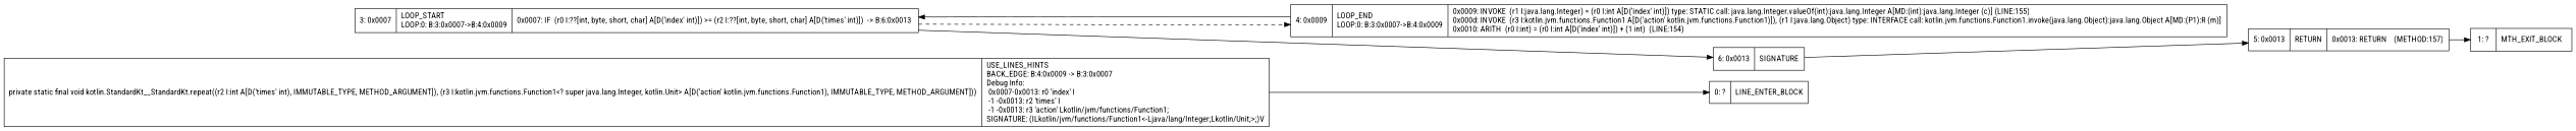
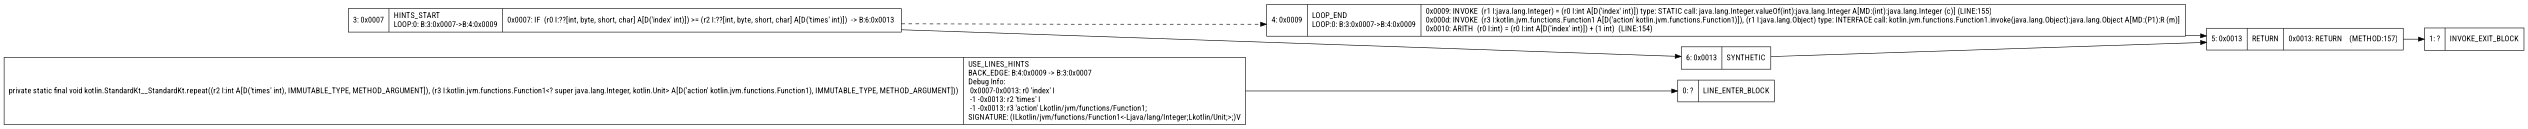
  digraph {
    fontname="Roboto Condensed"
    rankdir=LR
    node [fontname="Roboto Condensed" shape=record]
    edge [fontname="Roboto Condensed"]
    n1 [label="{0\:\ ?|LINE_ENTER_BLOCK\l}"]
-   n2 [label="{3\:\ 0x0007|LOOP_START\lLOOP:0: B:3:0x0007\-\>B:4:0x0009\l|0x0007: IF  (r0 I:??[int, byte, short, char] A[D('index' int)]) \>= (r2 I:??[int, byte, short, char] A[D('times' int)])  \-\> B:6:0x0013 \l}"]
+   n2 [label="{3\:\ 0x0007|HINTS_START\lLOOP:0: B:3:0x0007\-\>B:4:0x0009\l|0x0007: IF  (r0 I:??[int, byte, short, char] A[D('index' int)]) \>= (r2 I:??[int, byte, short, char] A[D('times' int)])  \-\> B:6:0x0013 \l}"]
    n3 [label="{4\:\ 0x0009|LOOP_END\lLOOP:0: B:3:0x0007\-\>B:4:0x0009\l|0x0009: INVOKE  (r1 I:java.lang.Integer) = (r0 I:int A[D('index' int)]) type: STATIC call: java.lang.Integer.valueOf(int):java.lang.Integer A[MD:(int):java.lang.Integer (c)] (LINE:155)\l0x000d: INVOKE  (r3 I:kotlin.jvm.functions.Function1 A[D('action' kotlin.jvm.functions.Function1)]), (r1 I:java.lang.Object) type: INTERFACE call: kotlin.jvm.functions.Function1.invoke(java.lang.Object):java.lang.Object A[MD:(P1):R (m)]\l0x0010: ARITH  (r0 I:int) = (r0 I:int A[D('index' int)]) + (1 int)  (LINE:154)\l}"]
-   n4 [label="{6\:\ 0x0013|SIGNATURE\l}"]
+   n4 [label="{6\:\ 0x0013|SYNTHETIC\l}"]
    n5 [label="{5\:\ 0x0013|RETURN\l|0x0013: RETURN    (METHOD:157)\l}"]
-   n6 [label="{1\:\ ?|MTH_EXIT_BLOCK\l}"]
+   n6 [label="{1\:\ ?|INVOKE_EXIT_BLOCK\l}"]
    n7 [label="{private static final void kotlin.StandardKt__StandardKt.repeat((r2 I:int A[D('times' int), IMMUTABLE_TYPE, METHOD_ARGUMENT]), (r3 I:kotlin.jvm.functions.Function1\<? super java.lang.Integer, kotlin.Unit\> A[D('action' kotlin.jvm.functions.Function1), IMMUTABLE_TYPE, METHOD_ARGUMENT]))  | USE_LINES_HINTS\lBACK_EDGE: B:4:0x0009 \-\> B:3:0x0007\lDebug Info:\l  0x0007\-0x0013: r0 'index' I\l  \-1 \-0x0013: r2 'times' I\l  \-1 \-0x0013: r3 'action' Lkotlin\/jvm\/functions\/Function1;\lSIGNATURE: (ILkotlin\/jvm\/functions\/Function1\<\-Ljava\/lang\/Integer;Lkotlin\/Unit;\>;)V\l}"]
    n2 -> n3 [style=dashed]
    n2 -> n4
-   n3 -> n2
+   n3 -> n5
    n4 -> n5
    n5 -> n6
    n7 -> n1
  }
